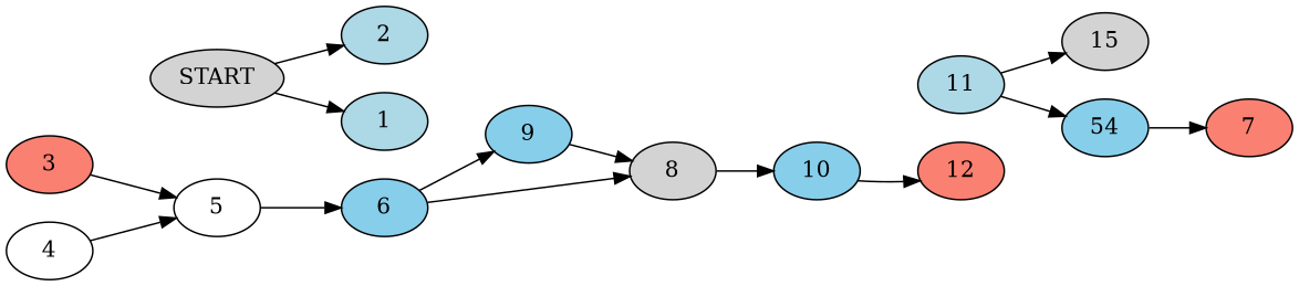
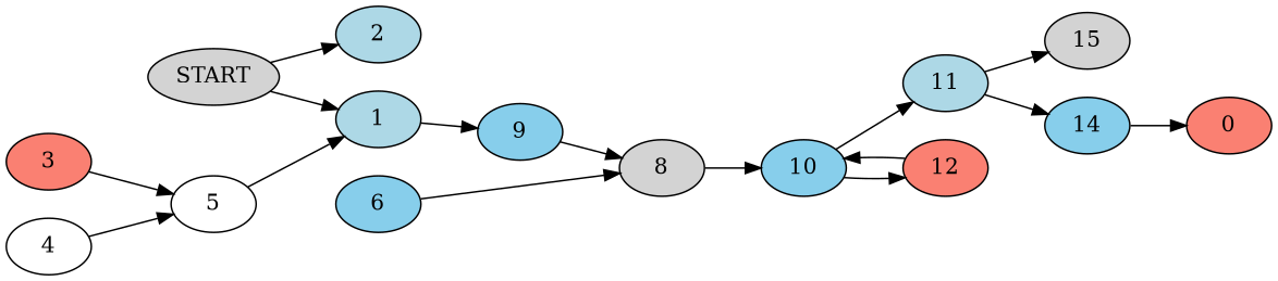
  digraph {
    rankdir=LR
    node [fillcolor=skyblue style=filled]
    n1 [fillcolor=lightgrey label=START]
    1 [fillcolor=lightblue]
    2 [fillcolor=lightblue]
    5 [fillcolor=white]
    3 [fillcolor=salmon]
    4 [fillcolor=white]
    6
    8 [fillcolor=lightgrey]
    9
    10
    11 [fillcolor=lightblue]
    12 [fillcolor=salmon]
    n13 [fillcolor=lightgrey label=15]
-   14 [label=54]
-   7 [fillcolor=salmon]
+   14
+   7 [fillcolor=salmon label=0]
    n1 -> 1
    n1 -> 2
-   5 -> 6
+   5 -> 1
    3 -> 5
    4 -> 5
    6 -> 8
-   6 -> 9
+   1 -> 9
    8 -> 10
    9 -> 8
+   10 -> 11
    10 -> 12
    11 -> n13
    11 -> 14
+   12 -> 10
    14 -> 7
  }
